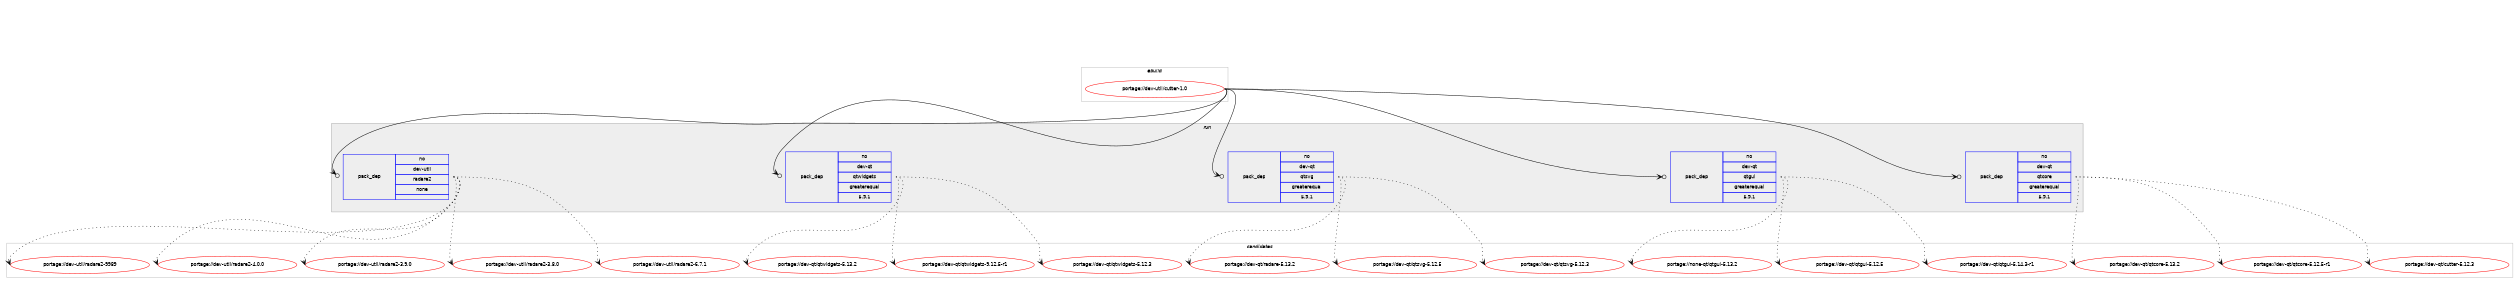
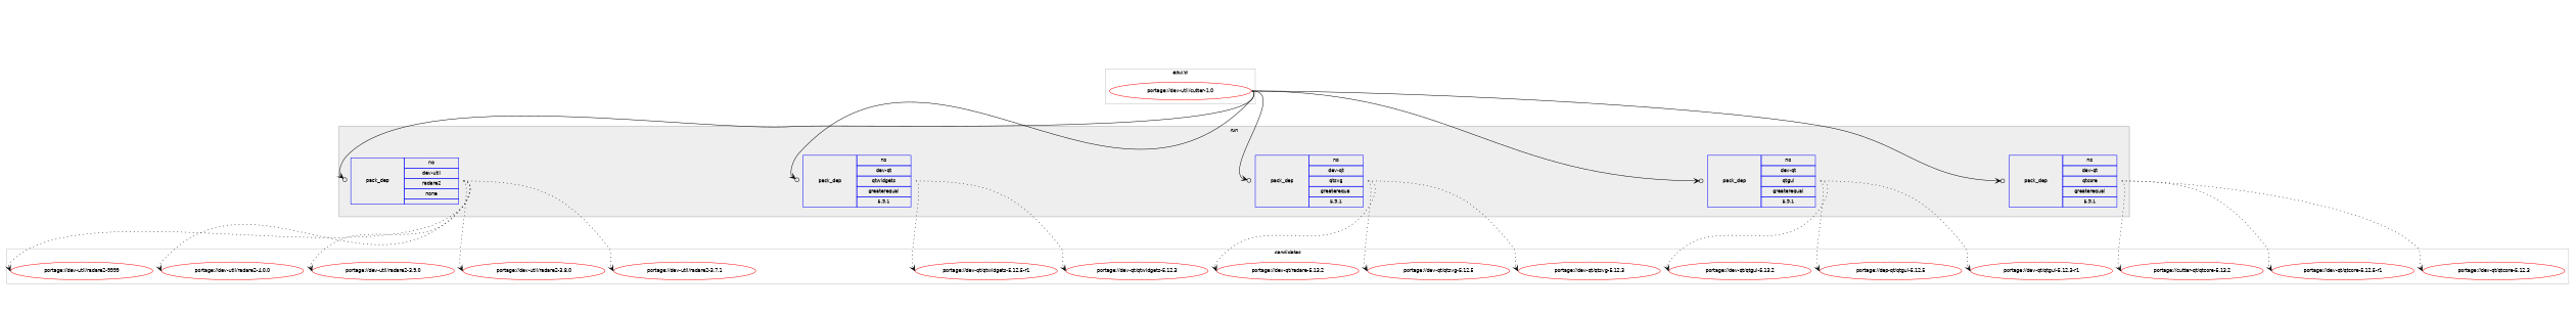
  digraph {
    compound=true
    concentrate=true
    fontname=Helvetica
    fontsize=10
    newrank=true
    rankdir=TB
    ranksep=1.5
    node [color=red fontname=Helvetica fontsize=10]
    edge [arrowhead=vee headport=w style=dotted tailport=e weight=100]
    n1 [label="portage://dev-util/cutter-1.0" width=4]
    n2 [color=blue label=<<TABLE BORDER="0" CELLBORDER="1" CELLSPACING="0" CELLPADDING="4" WIDTH="220"><TR><TD ROWSPAN="6" CELLPADDING="30">pack_dep</TD></TR><TR><TD WIDTH="110">no</TD></TR><TR><TD>dev-qt</TD></TR><TR><TD>qtcore</TD></TR><TR><TD>greaterequal</TD></TR><TR><TD>5.9.1</TD></TR></TABLE>> shape=none]
    n3 [color=blue label=<<TABLE BORDER="0" CELLBORDER="1" CELLSPACING="0" CELLPADDING="4" WIDTH="220"><TR><TD ROWSPAN="6" CELLPADDING="30">pack_dep</TD></TR><TR><TD WIDTH="110">no</TD></TR><TR><TD>dev-qt</TD></TR><TR><TD>qtgui</TD></TR><TR><TD>greaterequal</TD></TR><TR><TD>5.9.1</TD></TR></TABLE>> shape=none]
    n4 [color=blue label=<<TABLE BORDER="0" CELLBORDER="1" CELLSPACING="0" CELLPADDING="4" WIDTH="220"><TR><TD ROWSPAN="6" CELLPADDING="30">pack_dep</TD></TR><TR><TD WIDTH="110">no</TD></TR><TR><TD>dev-qt</TD></TR><TR><TD>qtsvg</TD></TR><TR><TD>greaterequal</TD></TR><TR><TD>5.9.1</TD></TR></TABLE>> shape=none]
    n5 [color=blue label=<<TABLE BORDER="0" CELLBORDER="1" CELLSPACING="0" CELLPADDING="4" WIDTH="220"><TR><TD ROWSPAN="6" CELLPADDING="30">pack_dep</TD></TR><TR><TD WIDTH="110">no</TD></TR><TR><TD>dev-qt</TD></TR><TR><TD>qtwidgets</TD></TR><TR><TD>greaterequal</TD></TR><TR><TD>5.9.1</TD></TR></TABLE>> shape=none]
    n6 [color=blue label=<<TABLE BORDER="0" CELLBORDER="1" CELLSPACING="0" CELLPADDING="4" WIDTH="220"><TR><TD ROWSPAN="6" CELLPADDING="30">pack_dep</TD></TR><TR><TD WIDTH="110">no</TD></TR><TR><TD>dev-util</TD></TR><TR><TD>radare2</TD></TR><TR><TD>none</TD></TR><TR><TD></TD></TR></TABLE>> shape=none]
-   n7 [label="portage://dev-qt/cutter-5.12.3" width=4]
+   n7 [label="portage://dev-qt/qtcore-5.12.3" width=4]
    n8 [label="portage://dev-qt/qtcore-5.12.5-r1" width=4]
-   n9 [label="portage://dev-qt/qtcore-5.13.2" width=4]
-   n10 [label="portage://dev-qt/qtgui-5.14.3-r1" width=4]
-   n11 [label="portage://dev-qt/qtgui-5.12.5" width=4]
-   n12 [label="portage://none-qt/qtgui-5.13.2" width=4]
+   n9 [label="portage://cutter-qt/qtcore-5.13.2" width=4]
+   n10 [label="portage://dev-qt/qtgui-5.12.3-r1" width=4]
+   n11 [label="portage://dep-qt/qtgui-5.12.5" width=4]
+   n12 [label="portage://dev-qt/qtgui-5.13.2" width=4]
    n13 [label="portage://dev-qt/qtsvg-5.12.3" width=4]
    n14 [label="portage://dev-qt/qtsvg-5.12.5" width=4]
    n15 [label="portage://dev-qt/radare-5.13.2" width=4]
    n16 [label="portage://dev-qt/qtwidgets-5.12.3" width=4]
-   n17 [label="portage://dev-qt/qtwidgets-9.12.5-r1" width=4]
-   n18 [label="portage://dev-qt/qtwidgets-5.13.2" width=4]
-   n19 [label="portage://dev-util/radare2-6.7.1" width=4]
+   n17 [label="portage://dev-qt/qtwidgets-5.12.5-r1" width=4]
+   n19 [label="portage://dev-util/radare2-3.7.1" width=4]
    n20 [label="portage://dev-util/radare2-3.8.0" width=4]
    n21 [label="portage://dev-util/radare2-3.9.0" width=4]
    n22 [label="portage://dev-util/radare2-4.0.0" width=4]
-   n23 [label="portage://dev-util/radare2-9989" width=4]
+   n23 [label="portage://dev-util/radare2-9999" width=4]
    subgraph cluster_1 {
      color=gray
      label=<<i>ebuild</i>>
      rank=same
      n1
    }
    subgraph cluster_2 {
      color=gray
      label=<<i>dependencies</i>>
      subgraph cluster_3 {
        color=gray
        fillcolor="#eeeeee"
        label=<<i>compile</i>>
        style=filled
      }
      subgraph cluster_4 {
        color=gray
        fillcolor="#eeeeee"
        label=<<i>compile and run</i>>
        style=filled
        subgraph sub_5 {
          color=gray
          fillcolor="#eeeeee"
          label=<<i>compile and run</i>>
          style=filled
          n2
        }
        subgraph sub_6 {
          color=gray
          fillcolor="#eeeeee"
          label=<<i>compile and run</i>>
          style=filled
          n3
        }
        subgraph sub_7 {
          color=gray
          fillcolor="#eeeeee"
          label=<<i>compile and run</i>>
          style=filled
          n4
        }
        subgraph sub_8 {
          color=gray
          fillcolor="#eeeeee"
          label=<<i>compile and run</i>>
          style=filled
          n5
        }
        subgraph sub_9 {
          color=gray
          fillcolor="#eeeeee"
          label=<<i>compile and run</i>>
          style=filled
          n6
        }
      }
      subgraph cluster_10 {
        color=gray
        fillcolor="#eeeeee"
        label=<<i>run</i>>
        style=filled
      }
    }
    subgraph cluster_11 {
      color=gray
      label=<<i>candidates</i>>
      rank=same
      subgraph sub_12 {
        color=black
        label=<<i>candidates</i>>
        nodesep=1
        rank=same
        n7
        n8
        n9
      }
      subgraph sub_13 {
        color=black
        label=<<i>candidates</i>>
        nodesep=1
        rank=same
        n10
        n11
        n12
      }
      subgraph sub_14 {
        color=black
        label=<<i>candidates</i>>
        nodesep=1
        rank=same
        n13
        n14
        n15
      }
      subgraph sub_15 {
        color=black
        label=<<i>candidates</i>>
        nodesep=1
        rank=same
        n16
        n17
-       n18
      }
      subgraph sub_16 {
        color=black
        label=<<i>candidates</i>>
        nodesep=1
        rank=same
        n19
        n20
        n21
        n22
        n23
      }
    }
    n1 -> n2 [arrowhead=odotvee style=solid weight=20]
    n1 -> n3 [arrowhead=odotvee style=solid weight=20]
    n1 -> n4 [arrowhead=odotvee style=solid weight=20]
    n1 -> n5 [arrowhead=odotvee style=solid weight=20]
    n1 -> n6 [arrowhead=odotvee style=solid weight=20]
    n2 -> n7
    n2 -> n8
    n2 -> n9
    n3 -> n10
    n3 -> n11
    n3 -> n12
    n4 -> n13
    n4 -> n14
    n4 -> n15
    n5 -> n16
    n5 -> n17
-   n5 -> n18
    n6 -> n19
    n6 -> n20
    n6 -> n21
    n6 -> n22
    n6 -> n23
  }
